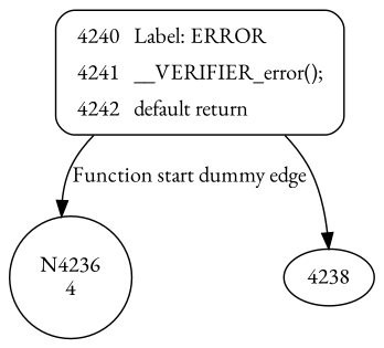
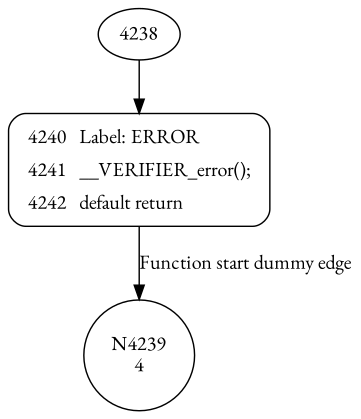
  digraph {
    fontname="EB Garamond"
    node [fontname="EB Garamond"]
    edge [fontname="EB Garamond"]
-   n1 [label="N4236\n4" shape=circle]
+   n1 [label="N4239\n4" shape=circle]
    n2 [fillcolor=white label=<<table border="0" cellborder="0" cellpadding="3" bgcolor="white"><tr><td align="right">4240</td><td align="left">Label: ERROR</td></tr><tr><td align="right">4241</td><td align="left">__VERIFIER_error();</td></tr><tr><td align="right">4242</td><td align="left">default return</td></tr></table>> penwidth=1 shape=Mrecord style="filled,bold"]
    4238
    n2 -> n1 [label="Function start dummy edge"]
-   n2 -> 4238
+   4238 -> n2
  }
